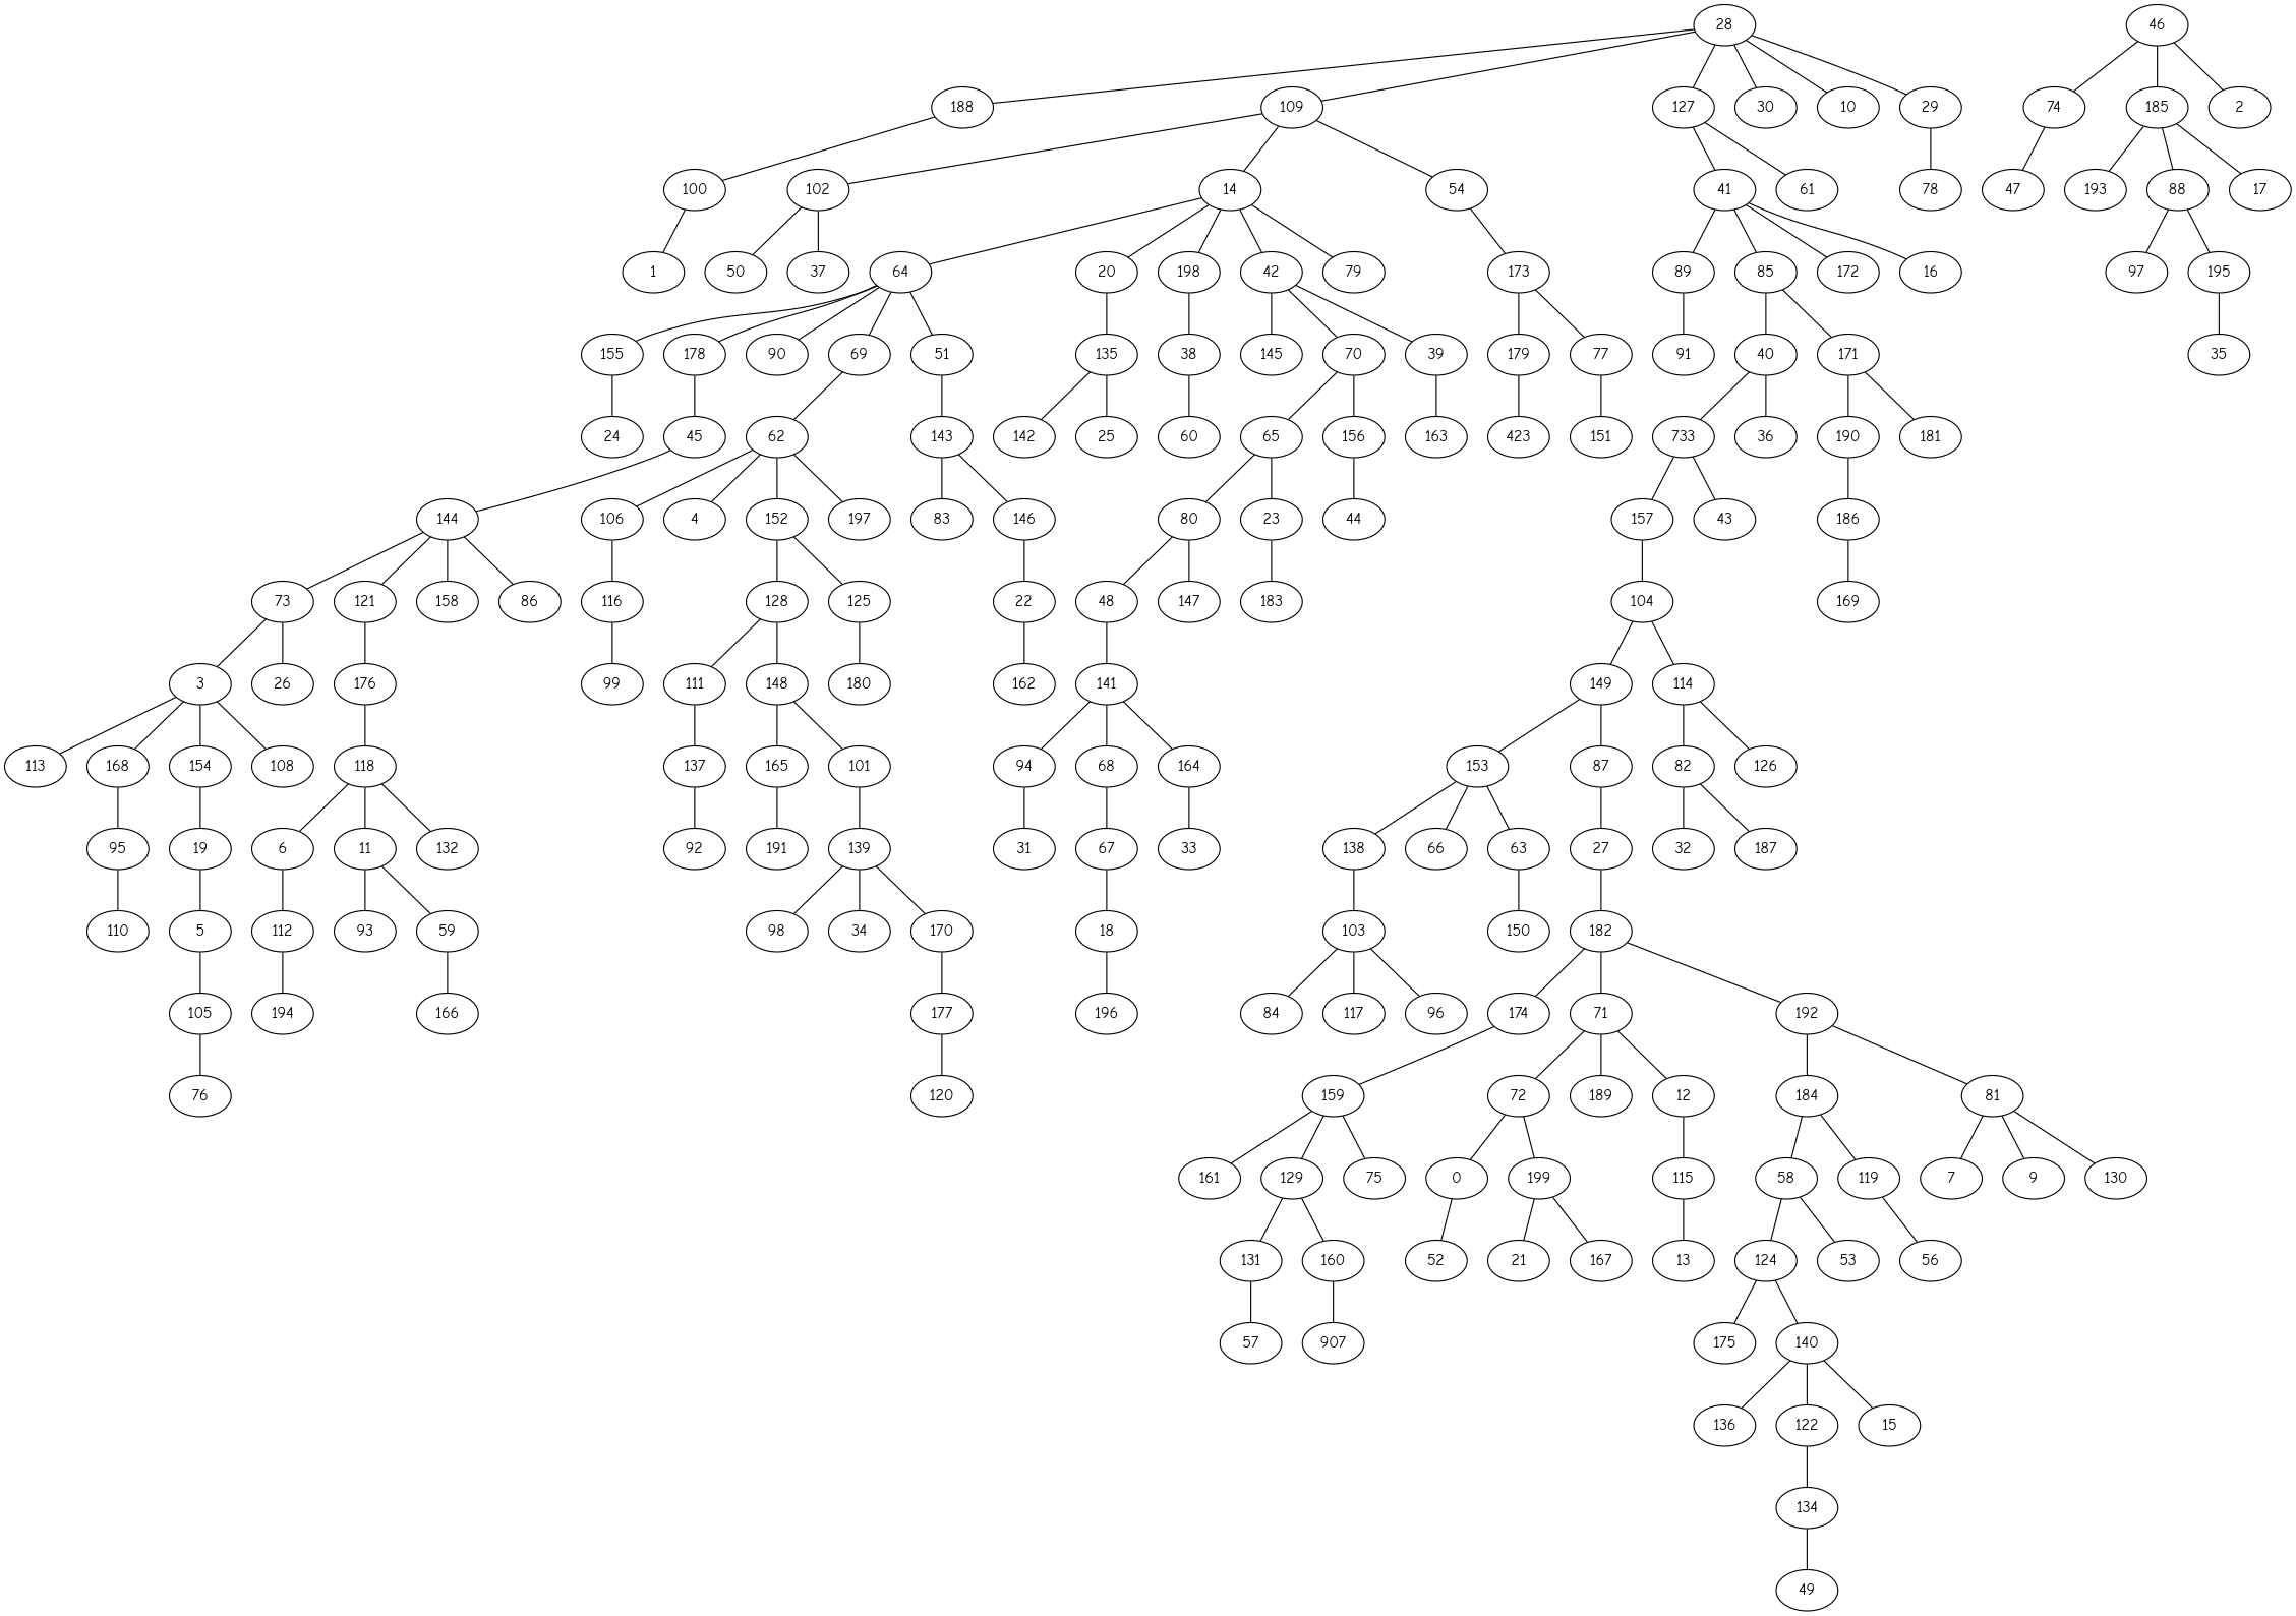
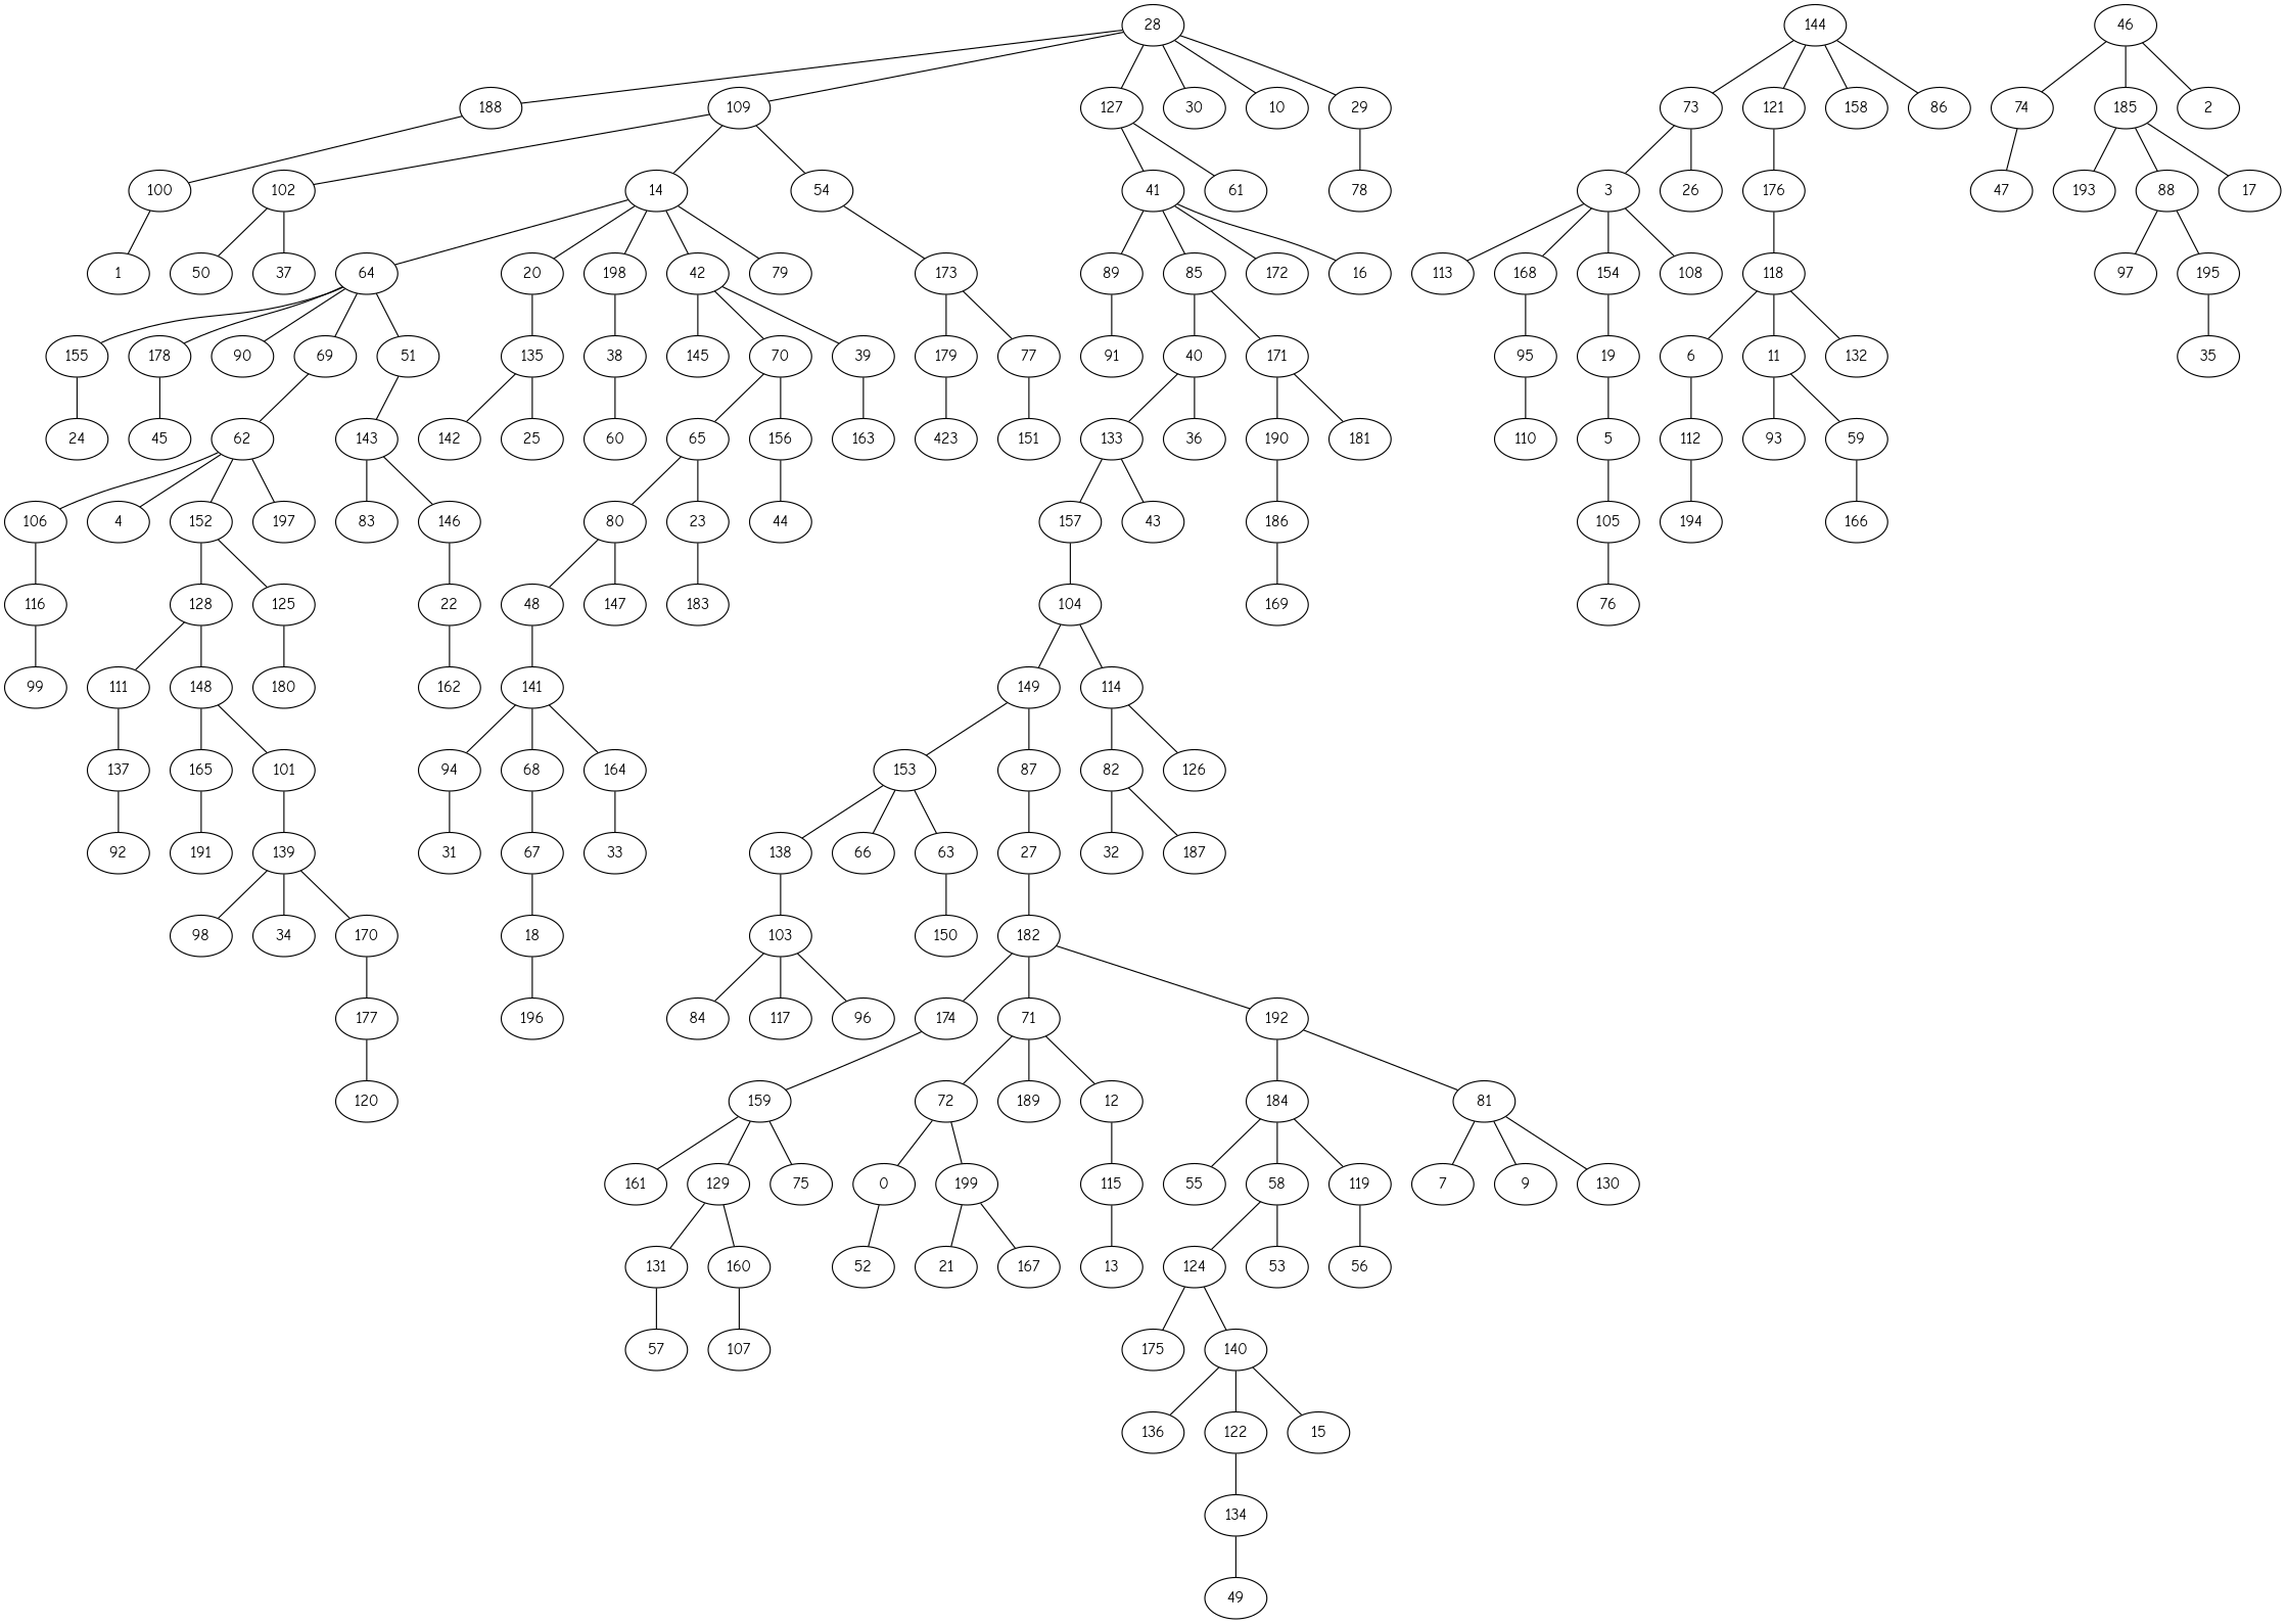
  graph {
    fontname="Comic Neue"
    node [fontname="Comic Neue"]
    edge [fontname="Comic Neue"]
    28
    188
    109
    127
    30
    10
    29
    100
    102
    14
    54
    41
    61
    78
    1
    50
    37
    64
    20
    198
    42
    79
    173
    155
    178
    90
    69
    51
    135
    38
    145
    70
    39
    24
    45
    62
    143
    144
    73
    121
    158
    86
    3
    26
    176
    113
    168
    154
    108
    106
    4
    152
    197
    179
    77
    95
    19
    n58 [label=423]
    151
    83
    146
    142
    25
    46
    74
    185
    2
    89
    85
    172
    16
    47
    193
    88
    17
    116
    128
    125
    99
    60
    91
    40
    171
    22
-   133 [label=733]
+   133
    36
    190
    181
    157
    43
    104
    149
    114
    153
    87
    82
    126
    138
    66
    63
    27
    103
    150
    84
    117
    96
    162
    182
    174
    71
    192
    159
    72
    189
    12
    184
    81
    161
    129
    75
    131
    160
    0
    199
    115
    52
    21
    167
+   55
    58
    119
    7
    9
    130
    124
    53
    56
    175
    140
    136
    122
    15
    134
    49
    57
-   107 [label=907]
+   107
    97
    195
    110
    65
    156
    163
    80
    23
    44
    48
    147
    183
    141
    94
    68
    164
    31
    67
    33
    18
    196
    111
    148
    180
    137
    165
    101
    92
    191
    139
    98
    34
    170
    177
    35
    186
    169
    5
    105
    76
    118
    6
    11
    132
    112
    93
    59
    194
    166
    13
    32
    187
    120
    28 -- 188
    28 -- 109
    28 -- 127
    28 -- 30
    28 -- 10
    28 -- 29
    188 -- 100
    109 -- 102
    109 -- 14
    109 -- 54
    127 -- 41
    127 -- 61
    29 -- 78
    100 -- 1
    102 -- 50
    102 -- 37
    14 -- 64
    14 -- 20
    14 -- 198
    14 -- 42
    14 -- 79
    54 -- 173
    41 -- 89
    41 -- 85
    41 -- 172
    41 -- 16
    64 -- 155
    64 -- 178
    64 -- 90
    64 -- 69
    64 -- 51
    20 -- 135
    198 -- 38
    42 -- 145
    42 -- 70
    42 -- 39
    173 -- 179
    173 -- 77
    155 -- 24
    178 -- 45
    69 -- 62
    51 -- 143
    135 -- 142
    135 -- 25
    38 -- 60
    70 -- 65
    70 -- 156
    39 -- 163
-   45 -- 144
    62 -- 106
    62 -- 4
    62 -- 152
    62 -- 197
    143 -- 83
    143 -- 146
    144 -- 73
    144 -- 121
    144 -- 158
    144 -- 86
    73 -- 3
    73 -- 26
    121 -- 176
    3 -- 113
    3 -- 168
    3 -- 154
    3 -- 108
    176 -- 118
    168 -- 95
    154 -- 19
    106 -- 116
    152 -- 128
    152 -- 125
    179 -- n58
    77 -- 151
    95 -- 110
    19 -- 5
    146 -- 22
    46 -- 74
    46 -- 185
    46 -- 2
    74 -- 47
    185 -- 193
    185 -- 88
    185 -- 17
    89 -- 91
    85 -- 40
    85 -- 171
    88 -- 97
    88 -- 195
    116 -- 99
    128 -- 111
    128 -- 148
    125 -- 180
    40 -- 133
    40 -- 36
    171 -- 190
    171 -- 181
    22 -- 162
    133 -- 157
    133 -- 43
    190 -- 186
    157 -- 104
    104 -- 149
    104 -- 114
    149 -- 153
    149 -- 87
    114 -- 82
    114 -- 126
    153 -- 138
    153 -- 66
    153 -- 63
    87 -- 27
    82 -- 32
    82 -- 187
    138 -- 103
    63 -- 150
    27 -- 182
    103 -- 84
    103 -- 117
    103 -- 96
    182 -- 174
    182 -- 71
    182 -- 192
    174 -- 159
    71 -- 72
    71 -- 189
    71 -- 12
    192 -- 184
    192 -- 81
    159 -- 161
    159 -- 129
    159 -- 75
    72 -- 0
    72 -- 199
    12 -- 115
+   184 -- 55
    184 -- 58
    184 -- 119
    81 -- 7
    81 -- 9
    81 -- 130
    129 -- 131
    129 -- 160
    131 -- 57
    160 -- 107
    0 -- 52
    199 -- 21
    199 -- 167
    115 -- 13
    58 -- 124
    58 -- 53
    119 -- 56
    124 -- 175
    124 -- 140
    140 -- 136
    140 -- 122
    140 -- 15
    122 -- 134
    134 -- 49
    195 -- 35
    65 -- 80
    65 -- 23
    156 -- 44
    80 -- 48
    80 -- 147
    23 -- 183
    48 -- 141
    141 -- 94
    141 -- 68
    141 -- 164
    94 -- 31
    68 -- 67
    164 -- 33
    67 -- 18
    18 -- 196
    111 -- 137
    148 -- 165
    148 -- 101
    137 -- 92
    165 -- 191
    101 -- 139
    139 -- 98
    139 -- 34
    139 -- 170
    170 -- 177
    177 -- 120
    186 -- 169
    5 -- 105
    105 -- 76
    118 -- 6
    118 -- 11
    118 -- 132
    6 -- 112
    11 -- 93
    11 -- 59
    112 -- 194
    59 -- 166
  }
